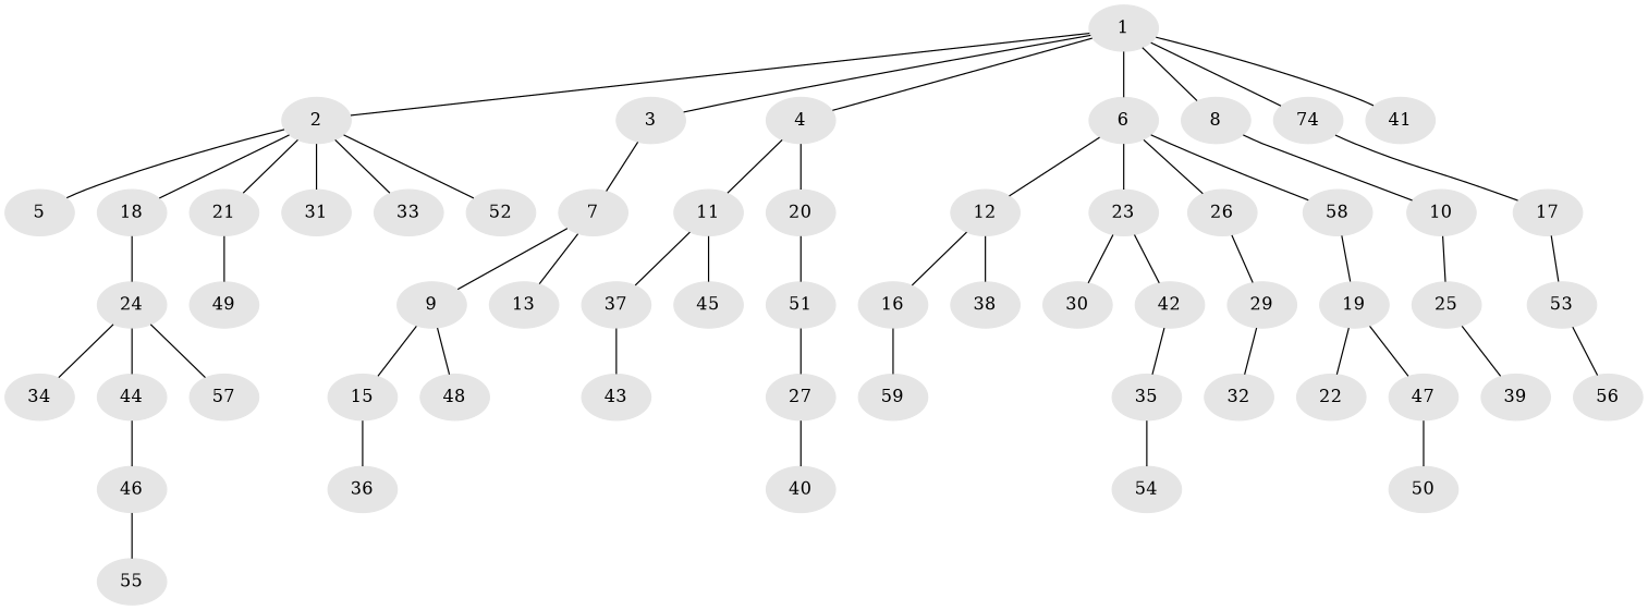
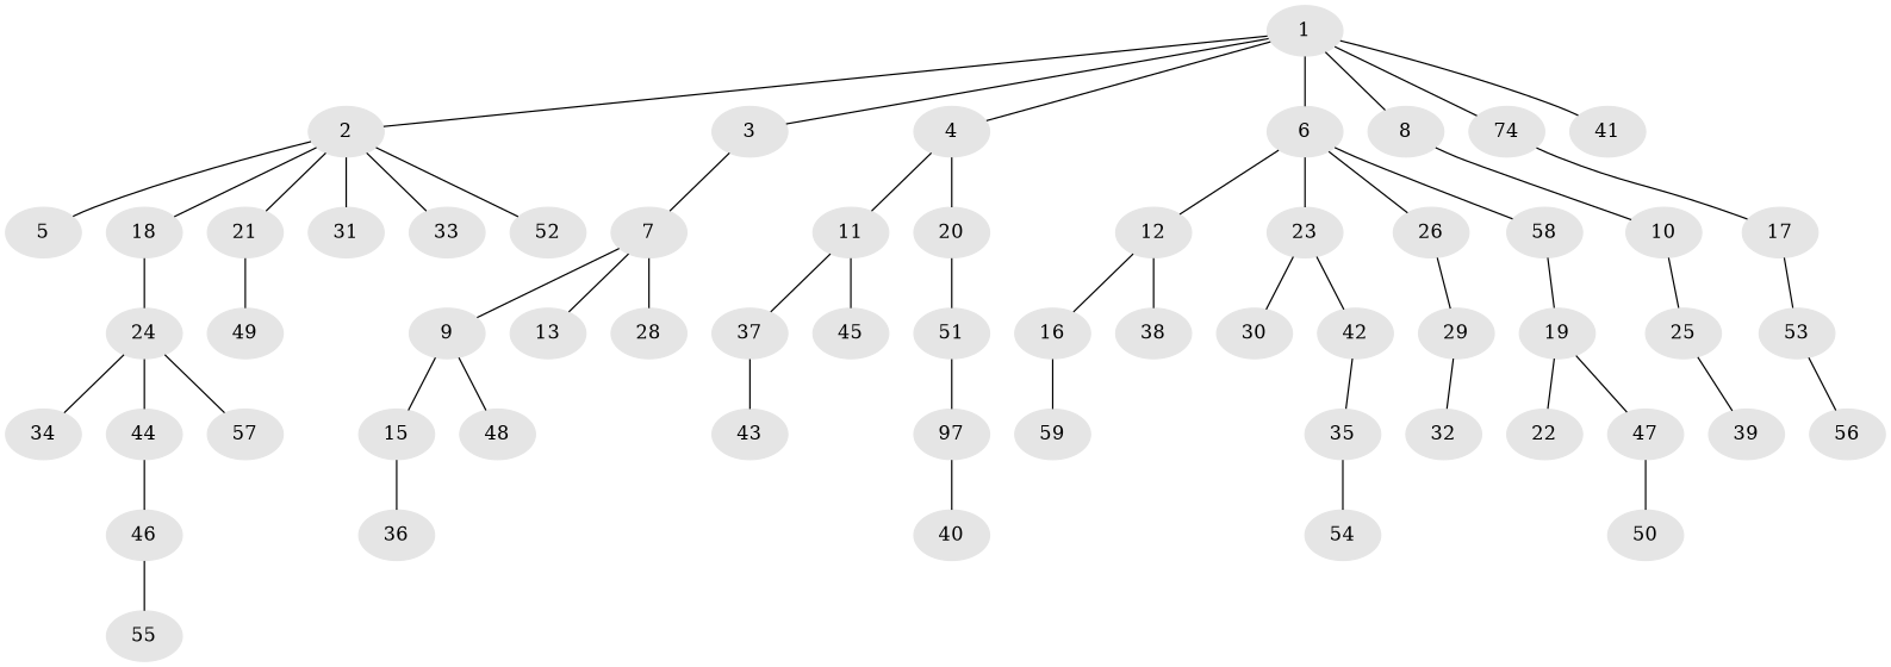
  graph {
    node [color=gray90 style=filled]
    1
    2
    3
    4
    6
    8
    n7 [label=74]
    41
    5
    18
    21
    31
    33
    52
    7
    11
    20
    12
    23
    26
    58
    10
    17
    24
    49
    9
    13
+   28
    37
    45
    51
    16
    38
    30
    42
    29
    19
    15
    48
    25
    36
    22
    47
    39
    43
    59
    53
-   27
+   27 [label=97]
    40
    56
    34
    44
    57
    50
    35
    46
    32
    54
    55
    1 -- 2
    1 -- 3
    1 -- 4
    1 -- 6
    1 -- 8
    1 -- n7
    1 -- 41
    2 -- 5
    2 -- 18
    2 -- 21
    2 -- 31
    2 -- 33
    2 -- 52
    3 -- 7
    4 -- 11
    4 -- 20
    6 -- 12
    6 -- 23
    6 -- 26
    6 -- 58
    8 -- 10
    n7 -- 17
    18 -- 24
    21 -- 49
    7 -- 9
    7 -- 13
+   7 -- 28
    11 -- 37
    11 -- 45
    20 -- 51
    12 -- 16
    12 -- 38
    23 -- 30
    23 -- 42
    26 -- 29
    58 -- 19
    10 -- 25
    17 -- 53
    24 -- 34
    24 -- 44
    24 -- 57
    9 -- 15
    9 -- 48
    37 -- 43
    51 -- 27
    16 -- 59
    42 -- 35
    29 -- 32
    19 -- 22
    19 -- 47
    15 -- 36
    25 -- 39
    47 -- 50
    53 -- 56
    27 -- 40
    44 -- 46
    35 -- 54
    46 -- 55
  }
